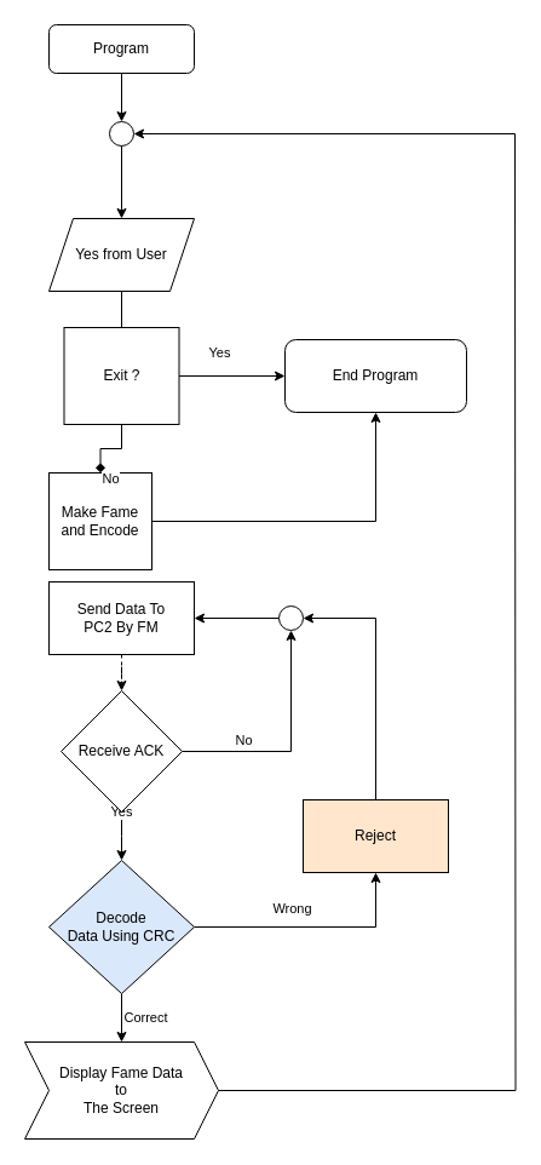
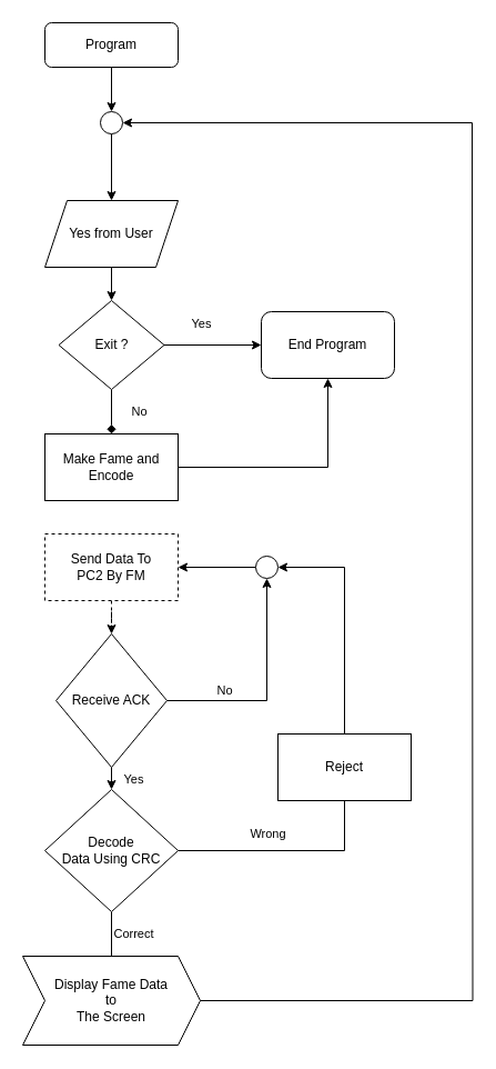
  <mxCell id="0" />
  <mxCell id="1" parent="0" />
  <mxCell id="2" value="" style="edgeStyle=orthogonalEdgeStyle;rounded=0;orthogonalLoop=1;jettySize=auto;html=1;" edge="1" parent="1" source="3" target="26"><mxGeometry relative="1" as="geometry" /></mxCell>
  <mxCell id="3" value="Program" style="rounded=1;whiteSpace=wrap;html=1;fontSize=12;glass=0;strokeWidth=1;shadow=0;" parent="1" vertex="1"><mxGeometry x="40" y="20" width="120" height="40" as="geometry" /></mxCell>
- <mxCell id="4" value="" style="edgeStyle=orthogonalEdgeStyle;rounded=0;orthogonalLoop=1;jettySize=auto;html=1;startArrow=none;startFill=0;endArrow=none;endFill=1;" edge="1" parent="1" source="5" target="30"><mxGeometry relative="1" as="geometry" /></mxCell>
+ <mxCell id="4" value="" style="edgeStyle=orthogonalEdgeStyle;rounded=0;orthogonalLoop=1;jettySize=auto;html=1;startArrow=none;startFill=0;endArrow=classic;endFill=1;" edge="1" parent="1" source="5" target="30"><mxGeometry relative="1" as="geometry" /></mxCell>
  <mxCell id="5" value="Yes from User" style="shape=parallelogram;perimeter=parallelogramPerimeter;whiteSpace=wrap;html=1;fixedSize=1;" vertex="1" parent="1"><mxGeometry x="40" y="180" width="120" height="60" as="geometry" /></mxCell>
  <mxCell id="6" value="" style="edgeStyle=orthogonalEdgeStyle;rounded=0;orthogonalLoop=1;jettySize=auto;html=1;dashed=1;" edge="1" parent="1" source="7" target="11"><mxGeometry relative="1" as="geometry" /></mxCell>
- <mxCell id="7" value="Send Data To &lt;br&gt;PC2 By FM" style="rounded=0;whiteSpace=wrap;html=1;" vertex="1" parent="1"><mxGeometry x="40" y="480" width="120" height="60" as="geometry" /></mxCell>
+ <mxCell id="7" value="Send Data To &lt;br&gt;PC2 By FM" style="rounded=0;whiteSpace=wrap;html=1;dashed=1;" vertex="1" parent="1"><mxGeometry x="40" y="480" width="120" height="60" as="geometry" /></mxCell>
  <mxCell id="8" style="edgeStyle=orthogonalEdgeStyle;rounded=0;orthogonalLoop=1;jettySize=auto;html=1;" edge="1" parent="1" source="11" target="13"><mxGeometry relative="1" as="geometry"><mxPoint x="240" y="560" as="targetPoint" /></mxGeometry></mxCell>
  <mxCell id="9" value="No&lt;br&gt;" style="edgeLabel;html=1;align=center;verticalAlign=middle;resizable=0;points=[];" vertex="1" connectable="0" parent="8"><mxGeometry x="-0.646" y="-3" relative="1" as="geometry"><mxPoint x="16.67" y="-13" as="offset" /></mxGeometry></mxCell>
  <mxCell id="10" value="Yes" style="edgeStyle=orthogonalEdgeStyle;rounded=0;orthogonalLoop=1;jettySize=auto;html=1;" edge="1" parent="1" source="11"><mxGeometry y="20" relative="1" as="geometry"><mxPoint x="100" y="710" as="targetPoint" /><mxPoint as="offset" /></mxGeometry></mxCell>
- <mxCell id="11" value="Receive ACK" style="rhombus;whiteSpace=wrap;html=1;" vertex="1" parent="1"><mxGeometry x="50" y="570" width="100" height="100" as="geometry" /></mxCell>
+ <mxCell id="11" value="Receive ACK" style="rhombus;whiteSpace=wrap;html=1;" vertex="1" parent="1"><mxGeometry x="50" y="570" width="100" height="120" as="geometry" /></mxCell>
  <mxCell id="12" value="" style="edgeStyle=orthogonalEdgeStyle;rounded=0;orthogonalLoop=1;jettySize=auto;html=1;" edge="1" parent="1" source="13" target="7"><mxGeometry relative="1" as="geometry" /></mxCell>
  <mxCell id="13" value="" style="ellipse;whiteSpace=wrap;html=1;aspect=fixed;" vertex="1" parent="1"><mxGeometry x="230" y="500" width="20" height="20" as="geometry" /></mxCell>
- <mxCell id="14" value="Correct" style="edgeStyle=orthogonalEdgeStyle;rounded=0;orthogonalLoop=1;jettySize=auto;html=1;" edge="1" parent="1" source="17" target="19"><mxGeometry y="20" relative="1" as="geometry"><mxPoint as="offset" /></mxGeometry></mxCell>
- <mxCell id="15" style="edgeStyle=orthogonalEdgeStyle;rounded=0;orthogonalLoop=1;jettySize=auto;html=1;exitX=1;exitY=0.5;exitDx=0;exitDy=0;entryX=0.5;entryY=1;entryDx=0;entryDy=0;" edge="1" parent="1" source="17" target="23"><mxGeometry relative="1" as="geometry" /></mxCell>
+ <mxCell id="14" value="Correct" style="edgeStyle=orthogonalEdgeStyle;rounded=0;orthogonalLoop=1;jettySize=auto;html=1;endArrow=none;" edge="1" parent="1" source="17" target="19"><mxGeometry y="20" relative="1" as="geometry"><mxPoint as="offset" /></mxGeometry></mxCell>
+ <mxCell id="15" style="edgeStyle=orthogonalEdgeStyle;rounded=0;orthogonalLoop=1;jettySize=auto;html=1;exitX=1;exitY=0.5;exitDx=0;exitDy=0;entryX=0.5;entryY=1;entryDx=0;entryDy=0;endArrow=none;" edge="1" parent="1" source="17" target="23"><mxGeometry relative="1" as="geometry" /></mxCell>
  <mxCell id="16" value="Wrong" style="edgeLabel;html=1;align=center;verticalAlign=middle;resizable=0;points=[];" vertex="1" connectable="0" parent="15"><mxGeometry x="-0.089" y="1" relative="1" as="geometry"><mxPoint x="-8.24" y="-14.03" as="offset" /></mxGeometry></mxCell>
- <mxCell id="17" value="&lt;span&gt;Decode &lt;br&gt;Data Using CRC&lt;/span&gt;" style="rhombus;whiteSpace=wrap;html=1;fillColor=#dae8fc;" vertex="1" parent="1"><mxGeometry x="40" y="710" width="120" height="110" as="geometry" /></mxCell>
+ <mxCell id="17" value="&lt;span&gt;Decode &lt;br&gt;Data Using CRC&lt;/span&gt;" style="rhombus;whiteSpace=wrap;html=1;" vertex="1" parent="1"><mxGeometry x="40" y="710" width="120" height="110" as="geometry" /></mxCell>
  <mxCell id="18" style="edgeStyle=orthogonalEdgeStyle;rounded=0;orthogonalLoop=1;jettySize=auto;html=1;endArrow=none;endFill=0;" edge="1" parent="1" source="19"><mxGeometry relative="1" as="geometry"><mxPoint x="425" y="110" as="targetPoint" /></mxGeometry></mxCell>
  <mxCell id="19" value="Display Fame Data &lt;br&gt;to&lt;br&gt;The Screen" style="shape=step;perimeter=stepPerimeter;whiteSpace=wrap;html=1;fixedSize=1;" vertex="1" parent="1"><mxGeometry x="20" y="860" width="160" height="80" as="geometry" /></mxCell>
  <mxCell id="20" value="" style="edgeStyle=orthogonalEdgeStyle;rounded=0;orthogonalLoop=1;jettySize=auto;html=1;" edge="1" parent="1" source="21" target="31"><mxGeometry relative="1" as="geometry" /></mxCell>
- <mxCell id="21" value="Make Fame and Encode" style="rounded=0;whiteSpace=wrap;html=1;" vertex="1" parent="1"><mxGeometry x="40" y="390" width="85" height="80" as="geometry" /></mxCell>
+ <mxCell id="21" value="Make Fame and Encode" style="rounded=0;whiteSpace=wrap;html=1;" vertex="1" parent="1"><mxGeometry x="40" y="390" width="120" height="60" as="geometry" /></mxCell>
  <mxCell id="22" style="edgeStyle=orthogonalEdgeStyle;rounded=0;orthogonalLoop=1;jettySize=auto;html=1;exitX=0.5;exitY=0;exitDx=0;exitDy=0;entryX=1;entryY=0.5;entryDx=0;entryDy=0;" edge="1" parent="1" source="23" target="13"><mxGeometry relative="1" as="geometry"><Array as="points"><mxPoint x="310" y="660" /><mxPoint x="310" y="510" /></Array></mxGeometry></mxCell>
- <mxCell id="23" value="Reject" style="rounded=0;whiteSpace=wrap;html=1;fillColor=#ffe6cc;" vertex="1" parent="1"><mxGeometry x="250" y="660" width="120" height="60" as="geometry" /></mxCell>
+ <mxCell id="23" value="Reject" style="rounded=0;whiteSpace=wrap;html=1;" vertex="1" parent="1"><mxGeometry x="250" y="660" width="120" height="60" as="geometry" /></mxCell>
  <mxCell id="24" value="" style="edgeStyle=orthogonalEdgeStyle;rounded=0;orthogonalLoop=1;jettySize=auto;html=1;" edge="1" parent="1" source="26" target="5"><mxGeometry relative="1" as="geometry" /></mxCell>
  <mxCell id="25" style="edgeStyle=orthogonalEdgeStyle;rounded=0;orthogonalLoop=1;jettySize=auto;html=1;endArrow=none;endFill=0;startArrow=classic;startFill=1;" edge="1" parent="1" source="26"><mxGeometry relative="1" as="geometry"><mxPoint x="425" y="110" as="targetPoint" /></mxGeometry></mxCell>
  <mxCell id="26" value="" style="ellipse;whiteSpace=wrap;html=1;aspect=fixed;" vertex="1" parent="1"><mxGeometry x="90" y="100" width="20" height="20" as="geometry" /></mxCell>
  <mxCell id="27" value="No" style="edgeStyle=orthogonalEdgeStyle;rounded=0;orthogonalLoop=1;jettySize=auto;html=1;startArrow=none;startFill=0;endArrow=diamond;endFill=1;" edge="1" parent="1" source="30" target="21"><mxGeometry y="25" relative="1" as="geometry"><mxPoint as="offset" /></mxGeometry></mxCell>
  <mxCell id="28" value="" style="edgeStyle=orthogonalEdgeStyle;rounded=0;orthogonalLoop=1;jettySize=auto;html=1;startArrow=none;startFill=0;endArrow=classic;endFill=1;" edge="1" parent="1" source="30" target="31"><mxGeometry relative="1" as="geometry" /></mxCell>
  <mxCell id="29" value="Yes" style="edgeLabel;html=1;align=center;verticalAlign=middle;resizable=0;points=[];" vertex="1" connectable="0" parent="28"><mxGeometry x="-0.229" y="-3" relative="1" as="geometry"><mxPoint x="-1.29" y="-23" as="offset" /></mxGeometry></mxCell>
- <mxCell id="30" value="Exit ?" style="whiteSpace=wrap;html=1;rounded=0;" vertex="1" parent="1"><mxGeometry x="52.5" y="270" width="95" height="80" as="geometry" /></mxCell>
- <mxCell id="31" value="End Program" style="rounded=1;whiteSpace=wrap;html=1;" vertex="1" parent="1"><mxGeometry x="235" y="280" width="150" height="60" as="geometry" /></mxCell>
+ <mxCell id="30" value="Exit ?" style="rhombus;whiteSpace=wrap;html=1;" vertex="1" parent="1"><mxGeometry x="52.5" y="270" width="95" height="80" as="geometry" /></mxCell>
+ <mxCell id="31" value="End Program" style="rounded=1;whiteSpace=wrap;html=1;" vertex="1" parent="1"><mxGeometry x="235" y="280" width="120" height="60" as="geometry" /></mxCell>
